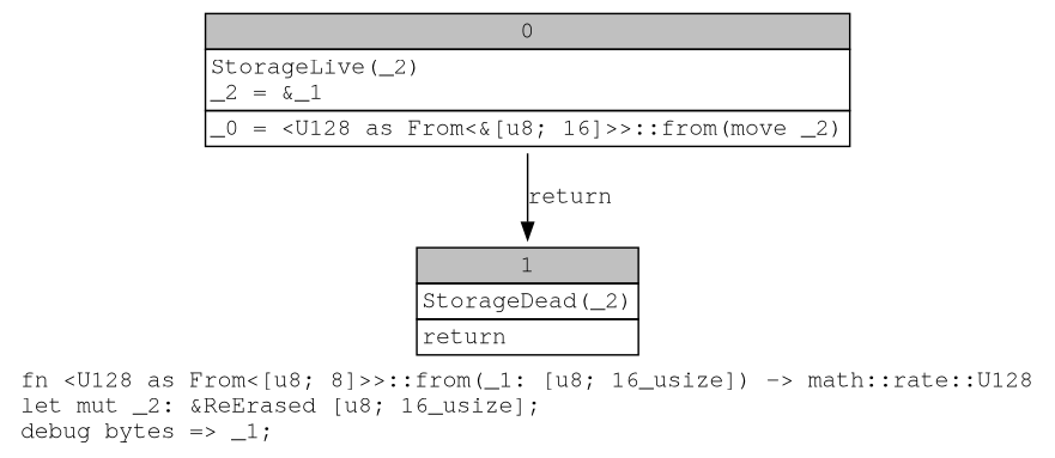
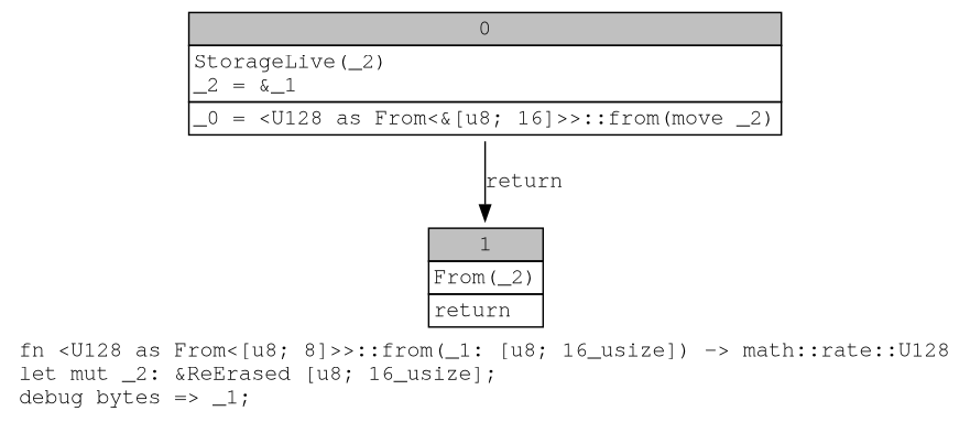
  digraph {
    fontname="Courier, monospace"
    label=<fn &lt;U128 as From&lt;[u8; 8]&gt;&gt;::from(_1: [u8; 16_usize]) -&gt; math::rate::U128<br align="left"/>let mut _2: &amp;ReErased [u8; 16_usize];<br align="left"/>debug bytes =&gt; _1;<br align="left"/>>
    node [fontname="Courier, monospace" shape=none]
    n1 [label=<<table border="0" cellborder="1" cellspacing="0"><tr><td bgcolor="gray" align="center" colspan="1">0</td></tr><tr><td align="left" balign="left">StorageLive(_2)<br/>_2 = &amp;_1<br/></td></tr><tr><td align="left">_0 = &lt;U128 as From&lt;&amp;[u8; 16]&gt;&gt;::from(move _2)</td></tr></table>>]
-   n2 [label=<<table border="0" cellborder="1" cellspacing="0"><tr><td bgcolor="gray" align="center" colspan="1">1</td></tr><tr><td align="left" balign="left">StorageDead(_2)<br/></td></tr><tr><td align="left">return</td></tr></table>>]
+   n2 [label=<<table border="0" cellborder="1" cellspacing="0"><tr><td bgcolor="gray" align="center" colspan="1">1</td></tr><tr><td align="left" balign="left">From(_2)<br/></td></tr><tr><td align="left">return</td></tr></table>>]
    n1 -> n2 [fontname="Courier, monospace" label=return arrowhead=normal]
  }
